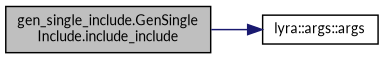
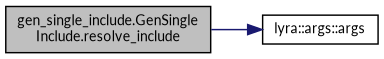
  digraph {
    rankdir=LR
    fontname=Lato
    node [color=black fontname=Lato fontsize=10 shape=record style=filled]
-   n1 [fillcolor=grey75 fontcolor=black height=0.2 label="gen_single_include.GenSingle\lInclude.include_include" width=0.4]
+   n1 [fillcolor=grey75 fontcolor=black height=0.2 label="gen_single_include.GenSingle\lInclude.resolve_include" width=0.4]
    n2 [fillcolor=white height=0.2 label="lyra::args::args" width=0.4]
    n1 -> n2 [color=midnightblue fontname=Lato fontsize=10 labelfontname=Helvetica labelfontsize=10 style=solid]
  }
